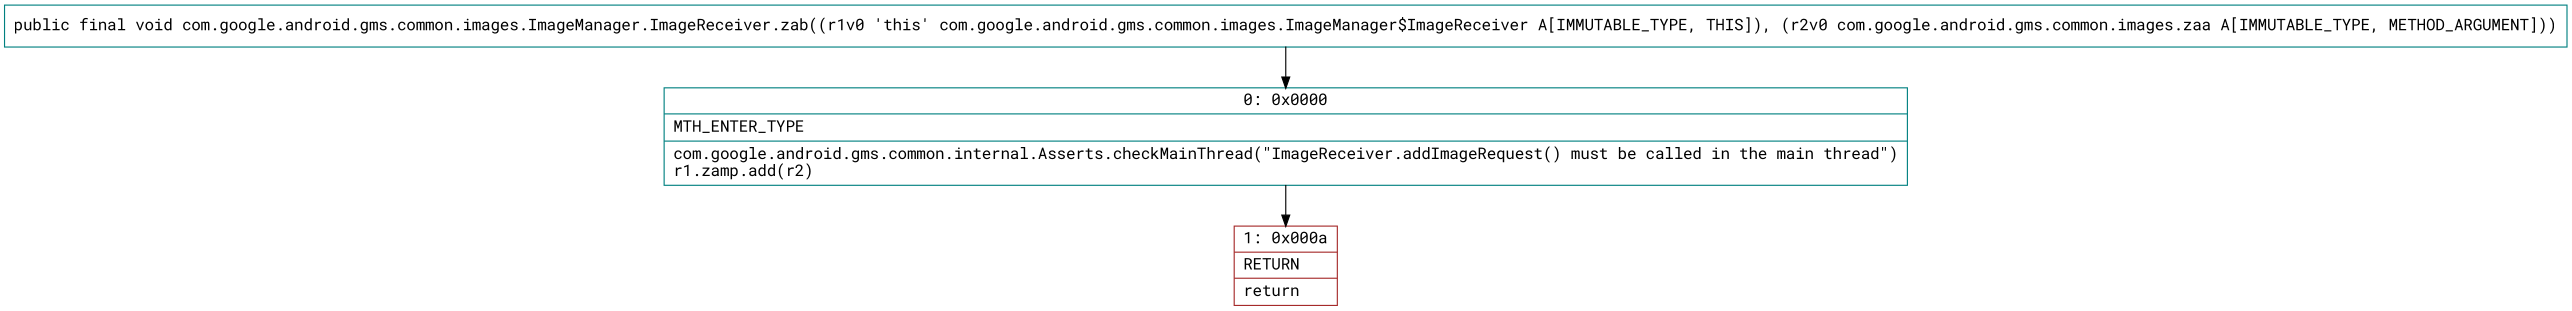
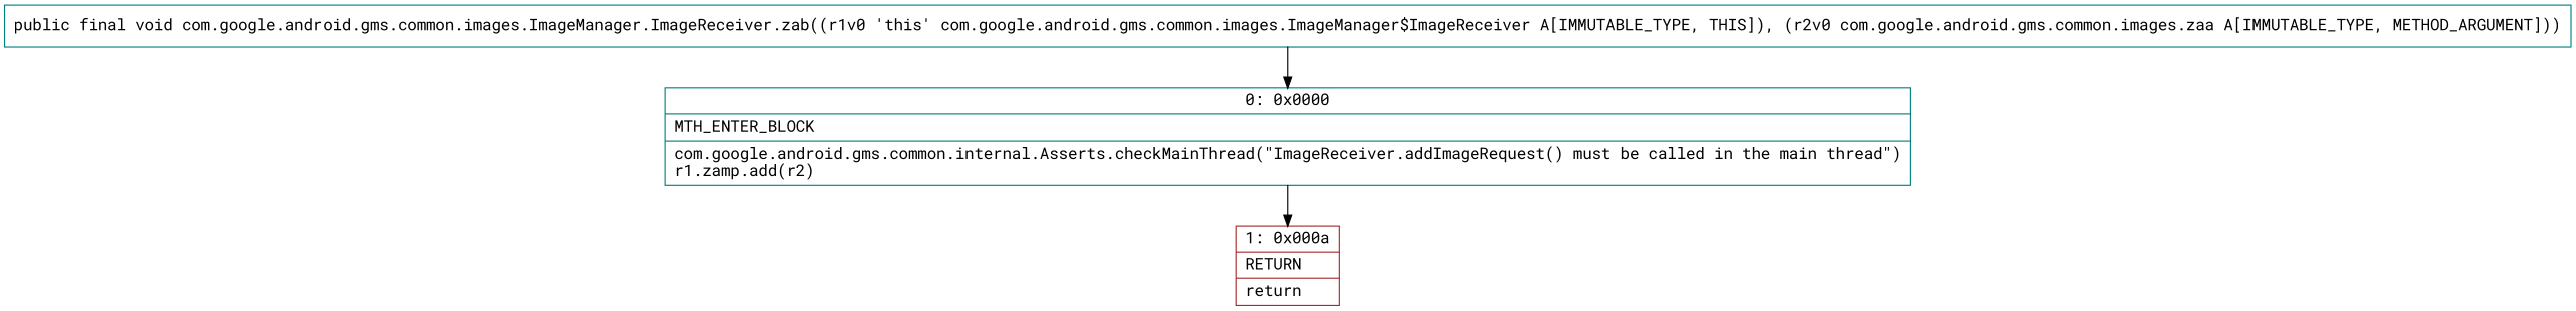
  digraph {
    fontname="Roboto Mono"
    node [shape=record color=teal fontname="Roboto Mono"]
    edge [style=solid fontname="Roboto Mono"]
-   n1 [label="{0\:\ 0x0000|MTH_ENTER_TYPE\l|com.google.android.gms.common.internal.Asserts.checkMainThread(\"ImageReceiver.addImageRequest() must be called in the main thread\")\lr1.zamp.add(r2)\l}"]
+   n1 [label="{0\:\ 0x0000|MTH_ENTER_BLOCK\l|com.google.android.gms.common.internal.Asserts.checkMainThread(\"ImageReceiver.addImageRequest() must be called in the main thread\")\lr1.zamp.add(r2)\l}"]
    n2 [label="{1\:\ 0x000a|RETURN\l|return\l}" color=brown]
    n3 [label="{public final void com.google.android.gms.common.images.ImageManager.ImageReceiver.zab((r1v0 'this' com.google.android.gms.common.images.ImageManager$ImageReceiver A[IMMUTABLE_TYPE, THIS]), (r2v0 com.google.android.gms.common.images.zaa A[IMMUTABLE_TYPE, METHOD_ARGUMENT])) }"]
    n1 -> n2
    n3 -> n1
  }
